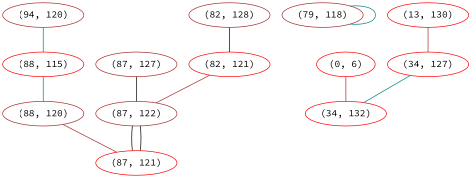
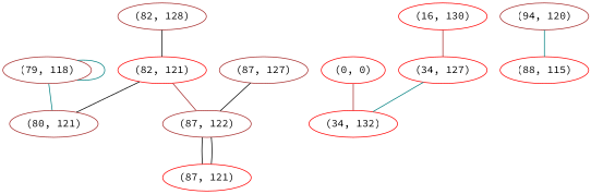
  graph {
    fontname="Source Code Pro"
    node [color=red fontname="Source Code Pro"]
    edge [color=black fontname="Source Code Pro" weight=1]
    "(82, 121)"
    "(82, 128)" [color=brown]
+   "(80, 121)" [color=brown]
    "(87, 122)" [color=brown]
    "(79, 118)" [color=brown]
-   "(0, 0)" [label="(0, 6)"]
+   "(0, 0)"
    "(34, 132)"
-   "(13, 130)"
+   "(13, 130)" [label="(16, 130)"]
    "(34, 127)"
    "(87, 127)" [color=brown]
    "(87, 121)"
    "(88, 115)"
-   "(88, 120)" [color=brown]
    "(94, 120)" [color=brown]
+   "(82, 121)" -- "(80, 121)"
    "(82, 121)" -- "(87, 122)" [color=brown]
    "(82, 128)" -- "(82, 121)"
    "(87, 122)" -- "(87, 121)"
    "(87, 122)" -- "(87, 121)"
+   "(79, 118)" -- "(80, 121)" [color=teal]
    "(79, 118)" -- "(79, 118)" [color=teal weight=2]
    "(0, 0)" -- "(34, 132)" [color=brown weight=4]
    "(13, 130)" -- "(34, 127)" [color=brown]
    "(34, 127)" -- "(34, 132)" [color=teal]
    "(87, 127)" -- "(87, 122)"
-   "(88, 115)" -- "(88, 120)" [color=teal]
-   "(88, 120)" -- "(87, 121)" [color=brown]
    "(94, 120)" -- "(88, 115)" [color=teal]
  }
